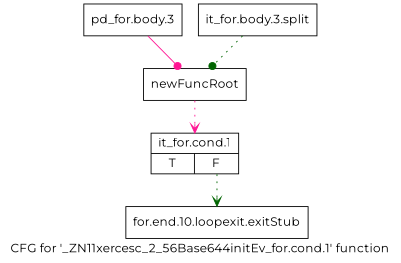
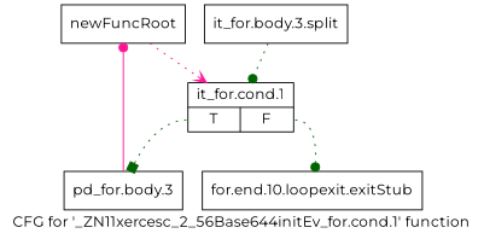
  digraph {
    fontname=Montserrat
    label="CFG for '_ZN11xercesc_2_56Base644initEv_for.cond.1' function"
    node [fontname=Montserrat shape=record]
    edge [arrowhead=vee color=darkgreen fontname=Montserrat style=dotted]
    n1 [label="{newFuncRoot}"]
    n2 [label="{it_for.cond.1|{<s0>T|<s1>F}}"]
    n3 [label="{for.end.10.loopexit.exitStub}"]
    n4 [label="{pd_for.body.3}"]
    n5 [label="{it_for.body.3.split}"]
    n1 -> n2 [color=deeppink]
-   n2 -> n3 [tailport=s1]
+   n2 -> n3 [arrowhead=dot tailport=s1]
+   n2 -> n4 [arrowhead=box tailport=s0]
    n4 -> n1 [arrowhead=dot color=deeppink style=solid]
-   n5 -> n1 [arrowhead=dot]
+   n5 -> n2 [arrowhead=dot]
  }
